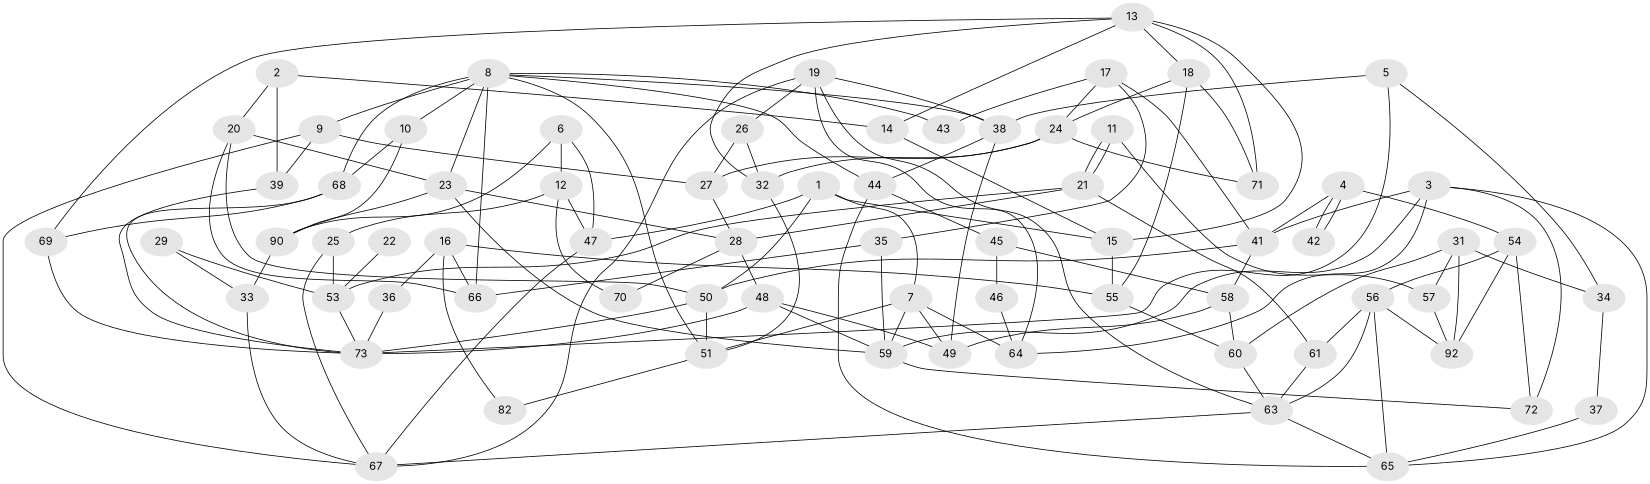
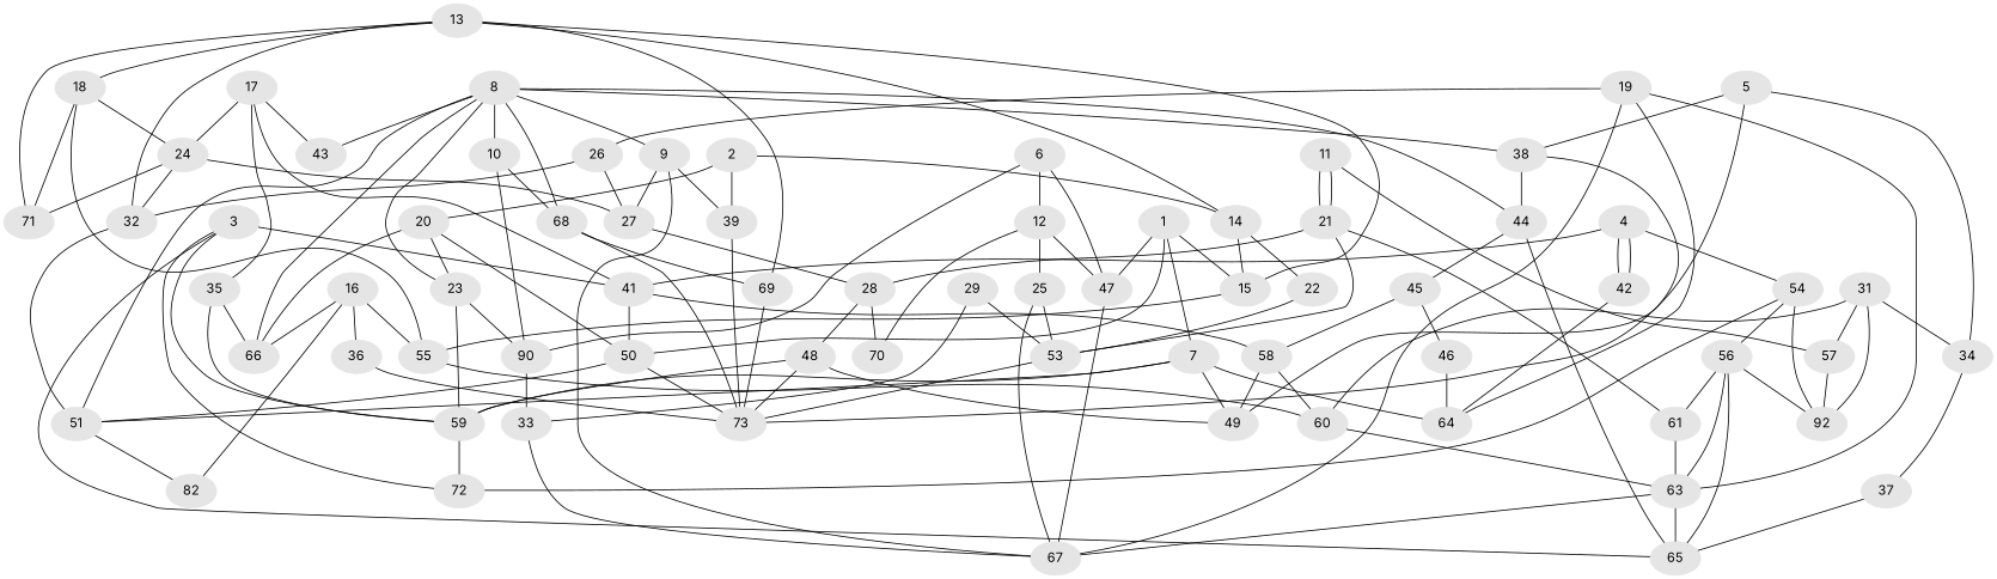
  graph {
    fontname=Inter
    node [color=gray90 fontname=Inter style=filled]
    edge [fontname=Inter]
    1
    7
    15
    47
    50
    59
    64
    49
    51
    55
    67
    73
    2
    14
    20
    39
    22
    23
    66
    3
    41
    65
    72
    58
    4
    42
    54
    n28 [label=92]
    56
    5
    34
    38
    37
    44
    6
    12
    n37 [label=90]
    25
    70
    33
    n41 [label=82]
    8
    9
    10
    43
    68
    27
    28
    45
    69
    11
    21
    57
    53
    61
    13
    18
    32
    71
    24
    60
    16
    36
    17
    35
    19
    26
    63
    48
    29
    31
    46
    1 -- 7
    1 -- 15
    1 -- 47
    1 -- 50
    7 -- 59
    7 -- 64
    7 -- 49
    7 -- 51
    15 -- 55
    47 -- 67
    50 -- 51
    50 -- 73
    59 -- 72
    51 -- n41
    55 -- 60
    2 -- 14
    2 -- 20
    2 -- 39
    14 -- 15
+   14 -- 22
    20 -- 50
    20 -- 23
    20 -- 66
    39 -- 73
    22 -- 53
    23 -- 59
    23 -- n37
-   23 -- 28
    3 -- 59
-   3 -- 64
+   42 -- 64
    3 -- 41
    3 -- 65
    3 -- 72
    41 -- 50
    41 -- 58
    58 -- 49
    58 -- 60
    4 -- 41
    4 -- 42
    4 -- 42
    4 -- 54
    54 -- 72
    54 -- n28
    54 -- 56
    56 -- 65
    56 -- n28
    56 -- 61
    56 -- 63
    5 -- 73
    5 -- 34
    5 -- 38
    34 -- 37
    38 -- 49
    38 -- 44
    37 -- 65
    44 -- 65
    44 -- 45
    6 -- 47
    6 -- 12
    6 -- n37
    12 -- 47
    12 -- 25
    12 -- 70
    n37 -- 33
    25 -- 67
    25 -- 53
    33 -- 67
    8 -- 51
    8 -- 23
    8 -- 66
    8 -- 38
    8 -- 44
    8 -- 9
    8 -- 10
    8 -- 43
    8 -- 68
    9 -- 67
    9 -- 39
    9 -- 27
    10 -- n37
    10 -- 68
    68 -- 73
    68 -- 69
    27 -- 28
    28 -- 70
    28 -- 48
    45 -- 58
    45 -- 46
    69 -- 73
    11 -- 21
    11 -- 21
    11 -- 57
    21 -- 28
    21 -- 53
    21 -- 61
    57 -- n28
    53 -- 73
    61 -- 63
    13 -- 15
    13 -- 14
    13 -- 69
    13 -- 18
    13 -- 32
    13 -- 71
    18 -- 55
    18 -- 71
    18 -- 24
    32 -- 51
    24 -- 27
    24 -- 32
    24 -- 71
    60 -- 63
    16 -- 55
    16 -- 66
    16 -- n41
    16 -- 36
    36 -- 73
    17 -- 41
    17 -- 43
    17 -- 24
    17 -- 35
    35 -- 59
    35 -- 66
    19 -- 64
    19 -- 67
-   19 -- 38
    19 -- 26
    19 -- 63
    26 -- 27
    26 -- 32
    63 -- 67
    63 -- 65
    48 -- 59
    48 -- 49
    48 -- 73
    29 -- 33
    29 -- 53
    31 -- n28
    31 -- 34
    31 -- 57
    31 -- 60
    46 -- 64
  }
